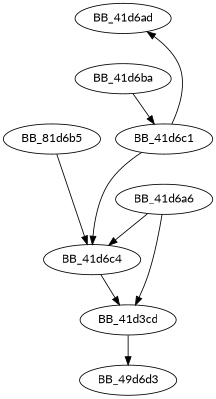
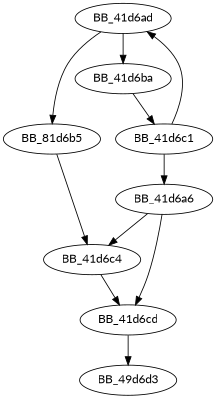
  digraph {
    fontname=Lato
    node [fontname=Lato]
    edge [fontname=Lato]
    BB_41d6a6
-   BB_41d6cd [label=BB_41d3cd]
+   BB_41d6cd
    BB_41d6c4
    n4 [label=BB_49d6d3]
    n5 [label=BB_81d6b5]
    BB_41d6ad
    BB_41d6ba
    BB_41d6c1
    BB_41d6a6 -> BB_41d6cd
    BB_41d6a6 -> BB_41d6c4
    BB_41d6cd -> n4
    BB_41d6c4 -> BB_41d6cd
    n5 -> BB_41d6c4
+   BB_41d6ad -> n5
+   BB_41d6ad -> BB_41d6ba
    BB_41d6ba -> BB_41d6c1
-   BB_41d6c1 -> BB_41d6c4
+   BB_41d6c1 -> BB_41d6a6
    BB_41d6c1 -> BB_41d6ad
  }
